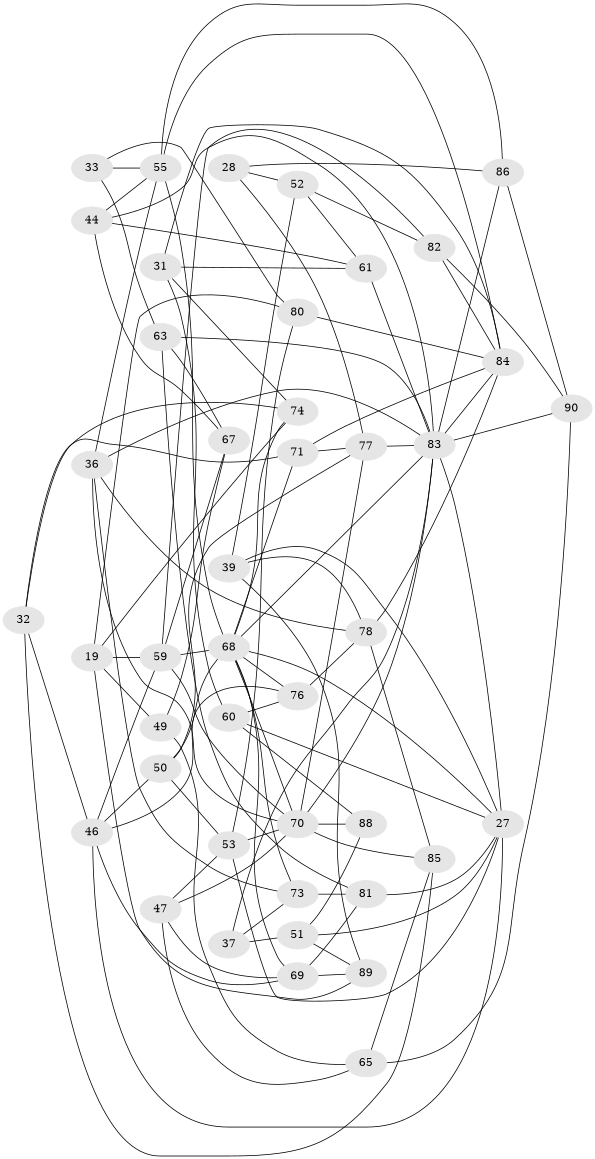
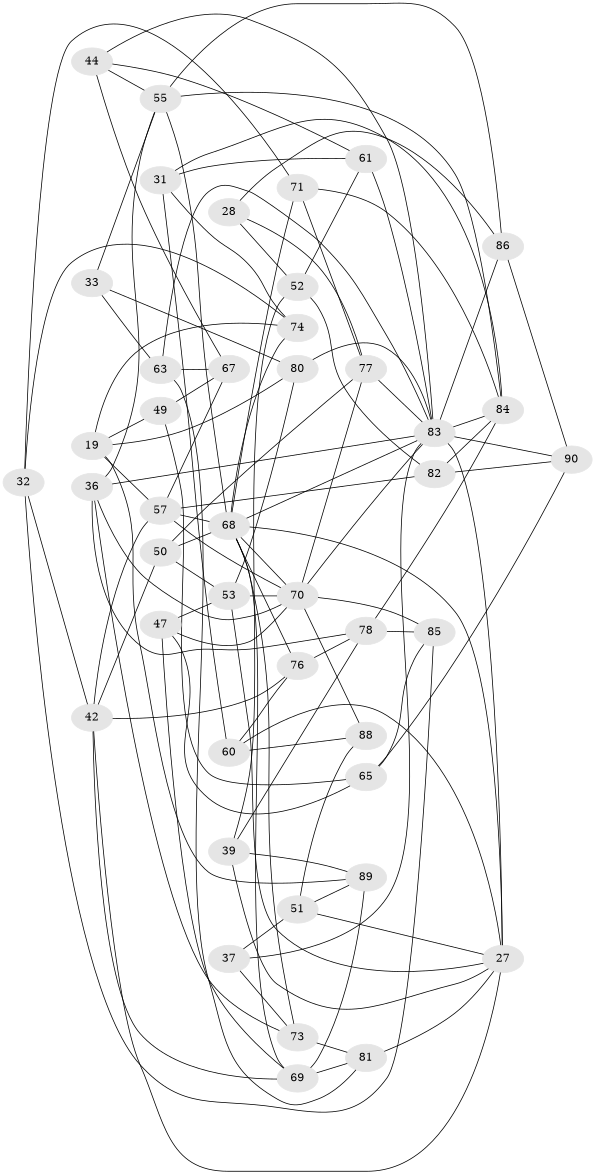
  graph {
    rankdir=LR
    node [color=gray90 style=filled]
    19 [super="+14"]
    49
-   57 [super="+1+5" label=59]
+   57 [super="+1+5"]
    74
    80
    89
    67
    65
    70 [super="+58+64"]
    68 [super="+40+25"]
    82
    84 [super="+59"]
    28 [super="+27"]
    52
    77 [super="+34"]
    86
    61
    83 [super="+45+54"]
    90
    31
    60
    n22 [label=27 super="+22+26+46"]
    76 [super="+56"]
    88
-   42 [super="+41" label=46]
+   42 [super="+41"]
    50
    69 [super="+66+62"]
    32
    71
    85
    55 [super="+16"]
    33
    63
    81
    36 [super="+10+12+21"]
    73 [super="+29"]
    78 [super="+72"]
    37
    51
    39
    53
    44
    47 [super="+23"]
    19 -- 49
    19 -- 57 [weight=2]
    19 -- 74
    19 -- 80
    19 -- 89
    49 -- 67
    49 -- 65
    57 -- 67
    57 -- 70 [weight=2]
    57 -- 68
    57 -- 82
-   80 -- 84
+   80 -- 83
    65 -- 90
    65 -- 85
    70 -- 77
    70 -- 83 [weight=3]
    70 -- 88 [weight=2]
    70 -- 85
    68 -- 74
    68 -- 70
    68 -- 83 [weight=2]
    68 -- n22
    68 -- 76
    68 -- 69 [weight=2]
    68 -- 71
    68 -- 73 [weight=2]
    82 -- 84
    82 -- 90
    28 -- 52
    28 -- 77 [weight=2]
    28 -- 86
    52 -- 82
    52 -- 61
    77 -- 83
    86 -- 90
    61 -- 83
    83 -- 84
    83 -- 86
    83 -- 90
    83 -- n22 [weight=2]
    31 -- 74
    31 -- 84
    31 -- 61
    31 -- 60
    60 -- n22
    60 -- 76
    60 -- 88
    76 -- 78
    42 -- 57
    42 -- n22 [weight=2]
    42 -- 76 [weight=2]
    42 -- 50
    42 -- 69
    50 -- 68
    50 -- 77
    50 -- 53
    69 -- 89
    69 -- 81
    32 -- 74
    32 -- 42
    32 -- 71
    32 -- 85
    71 -- 84
    71 -- 77
    55 -- 68
    55 -- 84 [weight=2]
    55 -- 86
    33 -- 80
    33 -- 55
    33 -- 63
    63 -- 67
    63 -- 83
    63 -- 81
    81 -- n22
    36 -- 70
    36 -- 83 [weight=3]
    36 -- 55 [weight=2]
    36 -- 73
    36 -- 78 [weight=2]
    73 -- 81
    78 -- 84 [weight=3]
    78 -- 85
    37 -- 83
    37 -- 73 [weight=2]
    37 -- 51
    51 -- 89
    51 -- n22
    51 -- 88
    39 -- 89
    39 -- 52
    39 -- n22
    39 -- 78
    53 -- 80
    53 -- 70
    53 -- n22
    44 -- 67
    44 -- 61
    44 -- 83
    44 -- 55
    47 -- 65
    47 -- 70 [weight=3]
    47 -- 69
    47 -- 53
  }
